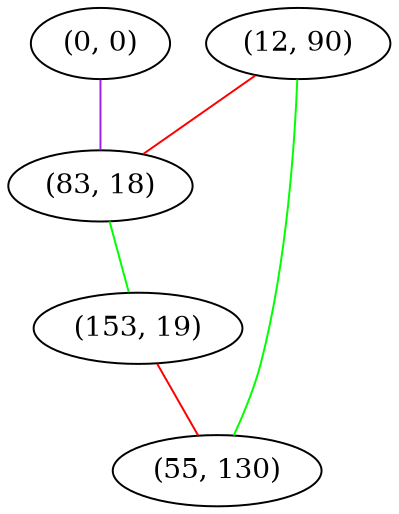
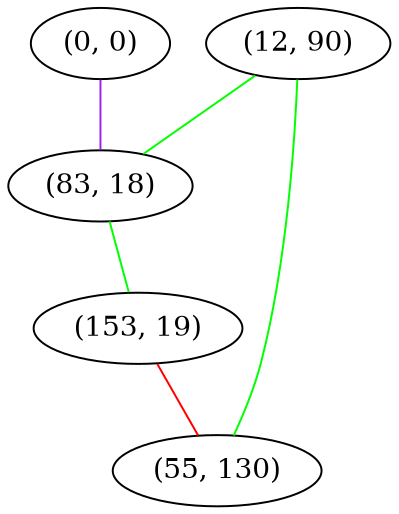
  graph {
    edge [color=green weight=1]
    "(0, 0)"
    "(83, 18)"
    "(153, 19)"
    "(12, 90)"
    "(55, 130)"
    "(0, 0)" -- "(83, 18)" [color=purple weight=4]
    "(83, 18)" -- "(153, 19)"
    "(153, 19)" -- "(55, 130)" [color=red weight=2]
-   "(12, 90)" -- "(83, 18)" [color=red]
+   "(12, 90)" -- "(83, 18)"
    "(12, 90)" -- "(55, 130)" [weight=2]
  }
